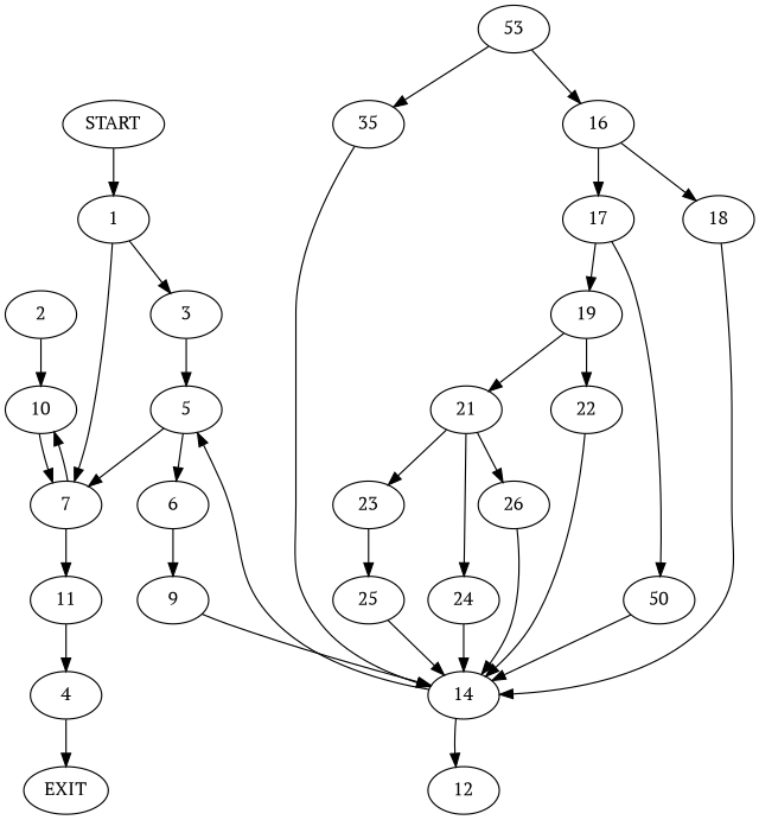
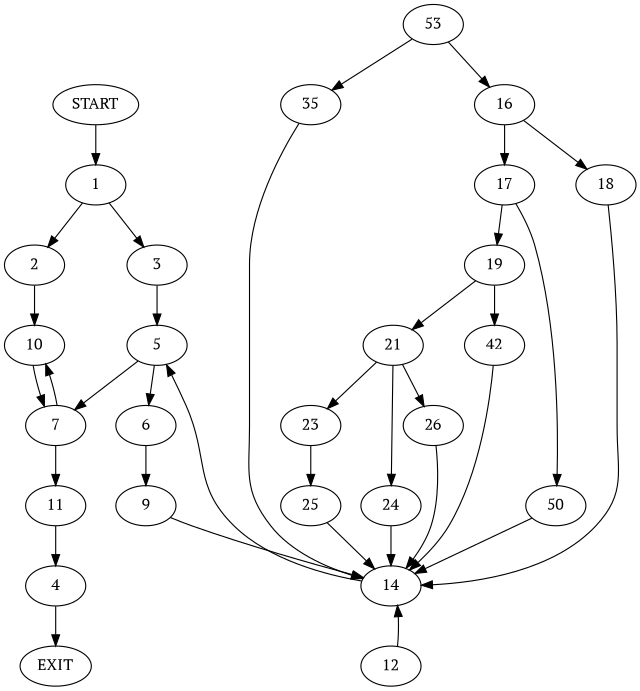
  digraph {
    fontname="PT Serif"
    node [fontname="PT Serif"]
    edge [fontname="PT Serif"]
    n1 [label=START]
    1
    2
    3
    n5 [label=EXIT]
    10
    5
    4
    6
    7
    9
    11
    14
    12
    n15 [label=53]
    n16 [label=35]
    16
    17
    18
    19
    n21 [label=50]
    21
-   22
+   22 [label=42]
    23
    24
    26
    25
    n1 -> 1
-   1 -> 7
+   1 -> 2
    1 -> 3
    2 -> 10
    3 -> 5
    10 -> 7
    5 -> 6
    5 -> 7
    4 -> n5
    6 -> 9
    7 -> 10
    7 -> 11
    9 -> 14
    11 -> 4
    14 -> 5
-   14 -> 12
+   12 -> 14
    n15 -> n16
    n15 -> 16
    n16 -> 14
    16 -> 17
    16 -> 18
    17 -> 19
    17 -> n21
    18 -> 14
    19 -> 21
    19 -> 22
    n21 -> 14
    21 -> 23
    21 -> 24
    21 -> 26
    22 -> 14
    23 -> 25
    24 -> 14
    26 -> 14
    25 -> 14
  }
